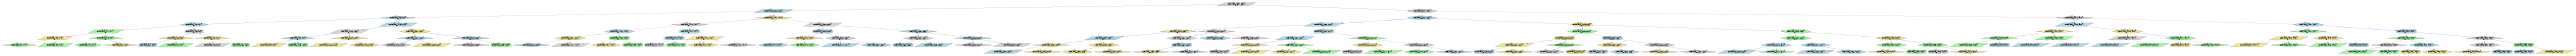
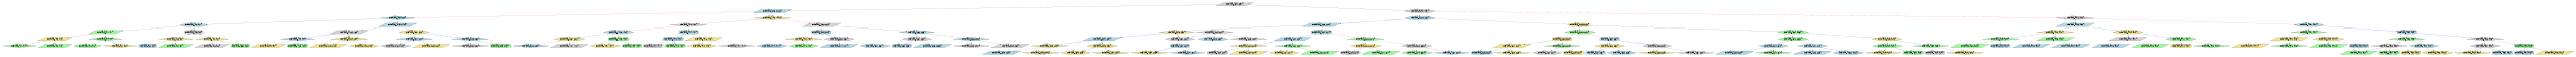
  digraph {
    node [fillcolor=lightblue shape=diamond style=filled]
    edge [color=brown]
    n1 [fillcolor=lightgrey label="Node{data=[8590, 8590]}" shape=parallelogram]
    n2 [label="Node{data=[3060, 3060]}" shape=parallelogram]
    n3 [fillcolor=lightgrey label="Node{data=[9897, 9897]}" shape=hexagon]
    n4 [label="Node{data=[989, 989]}"]
    n5 [fillcolor=khaki label="Node{data=[7918, 7918]}"]
    n6 [label="Node{data=[8622, 8622]}" shape=hexagon]
    n7 [fillcolor=lightgrey label="Node{data=[9913, 9913]}"]
    n8 [label="Node{data=[981, 981]}" shape=hexagon]
    n9 [label="Node{data=[2459, 2459]}" shape=parallelogram]
    n10 [fillcolor=lightgrey label="Node{data=[7910, 7910]}"]
    n11 [fillcolor=lightgrey label="Node{data=[8582, 8582]}" shape=parallelogram]
    n12 [fillcolor=palegreen label="Node{data=[977, 977]}" shape=parallelogram]
    n13 [fillcolor=lightgrey label="Node{data=[985, 985]}" shape=cylinder]
    n14 [fillcolor=lightgrey label="Node{data=[1885, 1885]}" shape=parallelogram]
    n15 [fillcolor=khaki label="Node{data=[3031, 3031]}" shape=hexagon]
    n16 [fillcolor=khaki label="Node{data=[975, 975]}" shape=parallelogram]
    n17 [fillcolor=palegreen label="Node{data=[979, 979]}"]
    n18 [fillcolor=khaki label="Node{data=[983, 983]}"]
    n19 [fillcolor=khaki label="Node{data=[987, 987]}"]
    n20 [fillcolor=palegreen label="Node{data=[974, 974]}"]
    n21 [fillcolor=palegreen label="Node{data=[976, 976]}" shape=parallelogram]
    n22 [fillcolor=palegreen label="Node{data=[978, 978]}" shape=hexagon]
    n23 [fillcolor=khaki label="Node{data=[980, 980]}"]
    n24 [label="Node{data=[982, 982]}" shape=cylinder]
    n25 [fillcolor=palegreen label="Node{data=[984, 984]}" shape=parallelogram]
    n26 [fillcolor=lightgrey label="Node{data=[986, 986]}" shape=parallelogram]
    n27 [fillcolor=palegreen label="Node{data=[988, 988]}" shape=cylinder]
    n28 [label="Node{data=[991, 991]}"]
    n29 [fillcolor=khaki label="Node{data=[2229, 2229]}"]
    n30 [label="Node{data=[2801, 2801]}"]
    n31 [label="Node{data=[3033, 3033]}"]
    n32 [fillcolor=khaki label="Node{data=[990, 990]}" shape=parallelogram]
    n33 [fillcolor=palegreen label="Node{data=[1543, 1543]}" shape=cylinder]
    n34 [fillcolor=khaki label="Node{data=[2185, 2185]}" shape=parallelogram]
    n35 [fillcolor=khaki label="Node{data=[2458, 2458]}" shape=hexagon]
    n36 [fillcolor=lightgrey label="Node{data=[2460, 2460]}" shape=hexagon]
    n37 [fillcolor=khaki label="Node{data=[2869, 2869]}" shape=parallelogram]
    n38 [fillcolor=lightgrey label="Node{data=[3032, 3032]}"]
    n39 [fillcolor=palegreen label="Node{data=[3059, 3059]}" shape=cylinder]
    n40 [label="Node{data=[7906, 7906]}" shape=hexagon]
    n41 [label="Node{data=[7914, 7914]}" shape=cylinder]
    n42 [label="Node{data=[8005, 8005]}" shape=cylinder]
    n43 [label="Node{data=[8586, 8586]}"]
    n44 [fillcolor=khaki label="Node{data=[3231, 3231]}" shape=hexagon]
    n45 [fillcolor=palegreen label="Node{data=[7908, 7908]}" shape=cylinder]
    n46 [label="Node{data=[7912, 7912]}" shape=cylinder]
    n47 [fillcolor=khaki label="Node{data=[7916, 7916]}" shape=parallelogram]
    n48 [label="Node{data=[3222, 3222]}"]
    n49 [fillcolor=lightgrey label="Node{data=[7787, 7787]}" shape=parallelogram]
    n50 [fillcolor=khaki label="Node{data=[7907, 7907]}" shape=hexagon]
    n51 [fillcolor=palegreen label="Node{data=[7909, 7909]}" shape=cylinder]
    n52 [fillcolor=lightgrey label="Node{data=[7911, 7911]}" shape=cylinder]
    n53 [fillcolor=palegreen label="Node{data=[7913, 7913]}" shape=cylinder]
    n54 [fillcolor=khaki label="Node{data=[7915, 7915]}" shape=hexagon]
    n55 [fillcolor=lightgrey label="Node{data=[7917, 7917]}"]
    n56 [fillcolor=khaki label="Node{data=[7920, 7920]}"]
    n57 [fillcolor=lightgrey label="Node{data=[8580, 8580]}" shape=hexagon]
    n58 [fillcolor=lightgrey label="Node{data=[8584, 8584]}" shape=hexagon]
    n59 [label="Node{data=[8588, 8588]}"]
    n60 [label="Node{data=[7919, 7919]}" shape=hexagon]
    n61 [fillcolor=palegreen label="Node{data=[7978, 7978]}" shape=hexagon]
    n62 [label="Node{data=[8114, 8114]}" shape=parallelogram]
    n63 [label="Node{data=[8581, 8581]}" shape=hexagon]
    n64 [label="Node{data=[8583, 8583]}" shape=cylinder]
    n65 [label="Node{data=[8585, 8585]}" shape=parallelogram]
    n66 [fillcolor=lightgrey label="Node{data=[8587, 8587]}"]
    n67 [fillcolor=lightgrey label="Node{data=[8589, 8589]}" shape=parallelogram]
    n68 [label="Node{data=[8606, 8606]}" shape=parallelogram]
    n69 [fillcolor=khaki label="Node{data=[8638, 8638]}" shape=cylinder]
    n70 [label="Node{data=[9905, 9905]}" shape=parallelogram]
    n71 [label="Node{data=[9921, 9921]}" shape=hexagon]
    n72 [fillcolor=khaki label="Node{data=[8598, 8598]}"]
    n73 [label="Node{data=[8614, 8614]}" shape=cylinder]
    n74 [fillcolor=palegreen label="Node{data=[8630, 8630]}" shape=hexagon]
    n75 [fillcolor=palegreen label="Node{data=[9889, 9889]}" shape=hexagon]
    n76 [label="Node{data=[8594, 8594]}" shape=parallelogram]
    n77 [fillcolor=lightgrey label="Node{data=[8602, 8602]}" shape=hexagon]
    n78 [label="Node{data=[8610, 8610]}" shape=parallelogram]
    n79 [fillcolor=palegreen label="Node{data=[8618, 8618]}"]
    n80 [fillcolor=khaki label="Node{data=[8592, 8592]}"]
    n81 [fillcolor=khaki label="Node{data=[8596, 8596]}" shape=hexagon]
    n82 [label="Node{data=[8600, 8600]}" shape=cylinder]
    n83 [label="Node{data=[8591, 8591]}" shape=parallelogram]
    n84 [fillcolor=khaki label="Node{data=[8593, 8593]}"]
    n85 [fillcolor=khaki label="Node{data=[8595, 8595]}" shape=hexagon]
    n86 [fillcolor=khaki label="Node{data=[8597, 8597]}"]
    n87 [fillcolor=khaki label="Node{data=[8599, 8599]}"]
    n88 [label="Node{data=[8601, 8601]}"]
    n89 [fillcolor=lightgrey label="Node{data=[8604, 8604]}"]
    n90 [label="Node{data=[8603, 8603]}" shape=hexagon]
    n91 [fillcolor=lightgrey label="Node{data=[8605, 8605]}"]
    n92 [fillcolor=khaki label="Node{data=[8608, 8608]}"]
    n93 [fillcolor=palegreen label="Node{data=[8612, 8612]}"]
    n94 [fillcolor=khaki label="Node{data=[8616, 8616]}" shape=hexagon]
    n95 [fillcolor=lightgrey label="Node{data=[8620, 8620]}" shape=hexagon]
    n96 [fillcolor=lightgrey label="Node{data=[8607, 8607]}" shape=cylinder]
    n97 [fillcolor=khaki label="Node{data=[8609, 8609]}" shape=parallelogram]
    n98 [fillcolor=khaki label="Node{data=[8611, 8611]}" shape=hexagon]
    n99 [fillcolor=palegreen label="Node{data=[8613, 8613]}" shape=parallelogram]
    n100 [fillcolor=lightgrey label="Node{data=[8615, 8615]}" shape=cylinder]
    n101 [fillcolor=palegreen label="Node{data=[8617, 8617]}" shape=parallelogram]
    n102 [fillcolor=palegreen label="Node{data=[8619, 8619]}" shape=hexagon]
    n103 [label="Node{data=[8621, 8621]}"]
    n104 [fillcolor=khaki label="Node{data=[8626, 8626]}" shape=cylinder]
    n105 [label="Node{data=[8634, 8634]}" shape=cylinder]
    n106 [fillcolor=palegreen label="Node{data=[8642, 8642]}" shape=hexagon]
    n107 [fillcolor=khaki label="Node{data=[9893, 9893]}" shape=hexagon]
    n108 [fillcolor=khaki label="Node{data=[8624, 8624]}" shape=parallelogram]
    n109 [fillcolor=palegreen label="Node{data=[8628, 8628]}"]
    n110 [fillcolor=khaki label="Node{data=[8632, 8632]}" shape=hexagon]
    n111 [fillcolor=lightgrey label="Node{data=[8636, 8636]}" shape=hexagon]
    n112 [label="Node{data=[8623, 8623]}" shape=cylinder]
    n113 [fillcolor=khaki label="Node{data=[8625, 8625]}"]
    n114 [fillcolor=lightgrey label="Node{data=[8627, 8627]}" shape=hexagon]
    n115 [fillcolor=khaki label="Node{data=[8629, 8629]}" shape=cylinder]
    n116 [label="Node{data=[8631, 8631]}" shape=cylinder]
    n117 [label="Node{data=[8633, 8633]}" shape=hexagon]
    n118 [fillcolor=khaki label="Node{data=[8635, 8635]}"]
    n119 [fillcolor=lightgrey label="Node{data=[8637, 8637]}"]
    n120 [label="Node{data=[8640, 8640]}" shape=hexagon]
    n121 [label="Node{data=[8721, 8721]}" shape=hexagon]
    n122 [fillcolor=palegreen label="Node{data=[9891, 9891]}" shape=hexagon]
-   n123 [fillcolor=palegreen label="Node{data=[9895, 9895]}" shape=hexagon]
+   n123 [fillcolor=palegreen label="Node{data=[9895, 9895]}"]
    n124 [label="Node{data=[8639, 8639]}" shape=parallelogram]
    n125 [fillcolor=palegreen label="Node{data=[8641, 8641]}"]
    n126 [label="Node{data=[8643, 8643]}" shape=parallelogram]
    n127 [label="Node{data=[9888, 9888]}" shape=hexagon]
    n128 [fillcolor=khaki label="Node{data=[9890, 9890]}"]
    n129 [fillcolor=palegreen label="Node{data=[9892, 9892]}" shape=cylinder]
    n130 [fillcolor=lightgrey label="Node{data=[9894, 9894]}" shape=cylinder]
    n131 [fillcolor=khaki label="Node{data=[9896, 9896]}"]
    n132 [fillcolor=khaki label="Node{data=[9901, 9901]}"]
    n133 [fillcolor=khaki label="Node{data=[9909, 9909]}" shape=hexagon]
    n134 [fillcolor=palegreen label="Node{data=[9917, 9917]}"]
    n135 [label="Node{data=[9929, 9929]}" shape=cylinder]
    n136 [fillcolor=palegreen label="Node{data=[9899, 9899]}"]
    n137 [fillcolor=palegreen label="Node{data=[9903, 9903]}" shape=parallelogram]
    n138 [fillcolor=lightgrey label="Node{data=[9907, 9907]}" shape=parallelogram]
    n139 [fillcolor=palegreen label="Node{data=[9911, 9911]}" shape=hexagon]
    n140 [fillcolor=palegreen label="Node{data=[9898, 9898]}" shape=parallelogram]
    n141 [label="Node{data=[9900, 9900]}" shape=cylinder]
    n142 [label="Node{data=[9902, 9902]}" shape=parallelogram]
    n143 [label="Node{data=[9904, 9904]}" shape=parallelogram]
    n144 [label="Node{data=[9906, 9906]}" shape=parallelogram]
    n145 [fillcolor=palegreen label="Node{data=[9908, 9908]}" shape=parallelogram]
    n146 [fillcolor=khaki label="Node{data=[9910, 9910]}" shape=cylinder]
    n147 [fillcolor=palegreen label="Node{data=[9912, 9912]}"]
    n148 [fillcolor=khaki label="Node{data=[9915, 9915]}" shape=parallelogram]
    n149 [fillcolor=khaki label="Node{data=[9919, 9919]}" shape=hexagon]
    n150 [fillcolor=palegreen label="Node{data=[9925, 9925]}"]
    n151 [fillcolor=lightgrey label="Node{data=[9933, 9933]}"]
    n152 [fillcolor=khaki label="Node{data=[9914, 9914]}" shape=parallelogram]
    n153 [fillcolor=palegreen label="Node{data=[9916, 9916]}"]
    n154 [fillcolor=palegreen label="Node{data=[9918, 9918]}" shape=parallelogram]
    n155 [label="Node{data=[9920, 9920]}" shape=cylinder]
    n156 [fillcolor=lightgrey label="Node{data=[9923, 9923]}"]
    n157 [label="Node{data=[9927, 9927]}" shape=hexagon]
    n158 [fillcolor=lightgrey label="Node{data=[9931, 9931]}" shape=hexagon]
    n159 [fillcolor=palegreen label="Node{data=[9935, 9935]}" shape=cylinder]
    n160 [fillcolor=palegreen label="Node{data=[9922, 9922]}" shape=parallelogram]
    n161 [fillcolor=palegreen label="Node{data=[9924, 9924]}" shape=cylinder]
    n162 [fillcolor=khaki label="Node{data=[9926, 9926]}" shape=cylinder]
    n163 [fillcolor=khaki label="Node{data=[9928, 9928]}" shape=hexagon]
    n164 [fillcolor=khaki label="Node{data=[9930, 9930]}"]
    n165 [label="Node{data=[9932, 9932]}" shape=cylinder]
    n166 [label="Node{data=[9934, 9934]}" shape=cylinder]
    n167 [fillcolor=khaki label="Node{data=[9936, 9936]}" shape=parallelogram]
    n1 -> n2
    n1 -> n3 [color=darkgreen]
    n2 -> n4 [color=deeppink]
    n2 -> n5 [color=blue]
    n3 -> n6
    n3 -> n7 [color=deeppink]
    n4 -> n8 [color=darkgreen]
    n4 -> n9
    n5 -> n10
    n5 -> n11 [color=deeppink]
    n6 -> n68 [color=blue]
    n6 -> n69
    n7 -> n70 [color=blue]
    n7 -> n71 [color=deeppink]
    n8 -> n12
    n8 -> n13 [color=darkgreen]
    n9 -> n14 [color=darkgreen]
    n9 -> n15
    n10 -> n40 [color=deeppink]
    n10 -> n41
    n11 -> n42
    n11 -> n43 [color=darkgreen]
    n12 -> n16 [color=deeppink]
    n12 -> n17 [color=darkgreen]
    n13 -> n18 [color=darkgreen]
    n13 -> n19
    n14 -> n28 [color=blue]
    n14 -> n29 [color=darkgreen]
    n15 -> n30
    n15 -> n31 [color=blue]
    n16 -> n20
    n16 -> n21 [color=darkgreen]
    n17 -> n22 [color=deeppink]
    n17 -> n23 [color=blue]
    n18 -> n24
    n18 -> n25 [color=blue]
    n19 -> n26
    n19 -> n27 [color=darkgreen]
    n28 -> n32
    n28 -> n33 [color=blue]
    n29 -> n34 [color=darkgreen]
    n29 -> n35
    n30 -> n36 [color=blue]
    n30 -> n37
    n31 -> n38
    n31 -> n39 [color=darkgreen]
    n40 -> n44 [color=darkgreen]
    n40 -> n45
    n41 -> n46 [color=darkgreen]
    n41 -> n47 [color=deeppink]
    n42 -> n56 [color=deeppink]
    n42 -> n57 [color=blue]
    n43 -> n58 [color=blue]
    n43 -> n59 [color=darkgreen]
    n44 -> n48 [color=deeppink]
    n44 -> n49 [color=darkgreen]
    n45 -> n50 [color=blue]
    n45 -> n51
    n46 -> n52 [color=deeppink]
    n46 -> n53 [color=blue]
    n47 -> n54
    n47 -> n55 [color=deeppink]
    n56 -> n60 [color=deeppink]
    n56 -> n61
    n57 -> n62 [color=blue]
    n57 -> n63 [color=deeppink]
    n58 -> n64 [color=blue]
    n58 -> n65 [color=darkgreen]
    n59 -> n66 [color=darkgreen]
    n59 -> n67 [color=darkgreen]
    n68 -> n72 [color=darkgreen]
    n68 -> n73
    n69 -> n74 [color=blue]
    n69 -> n75 [color=darkgreen]
    n70 -> n132 [color=darkgreen]
    n70 -> n133 [color=darkgreen]
    n71 -> n134 [color=blue]
    n71 -> n135 [color=blue]
    n72 -> n76 [color=blue]
    n72 -> n77
    n73 -> n78 [color=blue]
    n73 -> n79
    n74 -> n104 [color=deeppink]
    n74 -> n105
    n75 -> n106
    n75 -> n107 [color=darkgreen]
    n76 -> n80 [color=blue]
    n76 -> n81 [color=darkgreen]
    n77 -> n82 [color=deeppink]
    n78 -> n92 [color=blue]
    n78 -> n93 [color=blue]
    n79 -> n94
    n79 -> n95 [color=darkgreen]
    n80 -> n83
    n80 -> n84 [color=deeppink]
    n81 -> n85 [color=blue]
    n81 -> n86 [color=blue]
    n82 -> n87 [color=blue]
    n82 -> n88 [color=darkgreen]
    n89 -> n77 [color=blue]
    n89 -> n90
    n89 -> n91
    n92 -> n96 [color=darkgreen]
    n92 -> n97 [color=blue]
    n93 -> n98 [color=blue]
    n93 -> n99 [color=darkgreen]
    n94 -> n100 [color=deeppink]
    n94 -> n101
    n95 -> n102 [color=deeppink]
    n95 -> n103
    n104 -> n108 [color=darkgreen]
    n104 -> n109 [color=darkgreen]
    n105 -> n110
    n105 -> n111 [color=blue]
    n106 -> n120 [color=blue]
    n106 -> n121
    n107 -> n122
    n107 -> n123 [color=blue]
    n108 -> n112 [color=darkgreen]
    n108 -> n113 [color=deeppink]
    n109 -> n114 [color=blue]
    n109 -> n115 [color=deeppink]
    n110 -> n116 [color=deeppink]
    n110 -> n117 [color=deeppink]
    n111 -> n118
    n111 -> n119 [color=darkgreen]
    n120 -> n124 [color=darkgreen]
    n120 -> n125
    n121 -> n126 [color=blue]
    n121 -> n127 [color=blue]
    n122 -> n128 [color=darkgreen]
    n122 -> n129 [color=darkgreen]
    n123 -> n130 [color=deeppink]
    n123 -> n131
    n132 -> n136 [color=darkgreen]
    n132 -> n137 [color=blue]
    n133 -> n138 [color=blue]
    n133 -> n139 [color=blue]
    n134 -> n148 [color=blue]
    n134 -> n149 [color=deeppink]
    n135 -> n150 [color=deeppink]
    n135 -> n151 [color=blue]
    n136 -> n140 [color=darkgreen]
    n136 -> n141
    n137 -> n142 [color=deeppink]
    n137 -> n143
    n138 -> n144
    n138 -> n145 [color=deeppink]
    n139 -> n146 [color=deeppink]
    n139 -> n147 [color=deeppink]
    n148 -> n152 [color=deeppink]
    n148 -> n153 [color=darkgreen]
    n149 -> n154 [color=blue]
    n149 -> n155 [color=deeppink]
    n150 -> n156 [color=deeppink]
    n150 -> n157 [color=darkgreen]
    n151 -> n158 [color=darkgreen]
    n151 -> n159
    n156 -> n160 [color=blue]
    n156 -> n161 [color=deeppink]
    n157 -> n162 [color=deeppink]
    n157 -> n163
    n158 -> n164 [color=blue]
    n158 -> n165 [color=darkgreen]
    n159 -> n166 [color=darkgreen]
    n159 -> n167
  }
